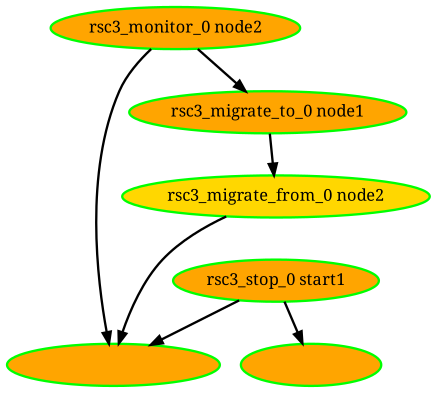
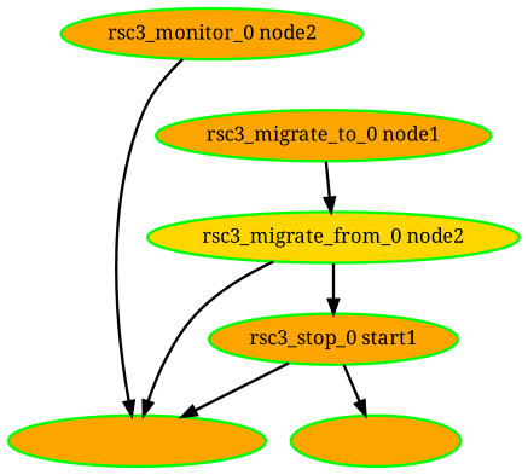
  digraph {
    fontname="Noto Serif"
    node [color=green fillcolor=orange fontcolor=black fontname="Noto Serif" style="bold,filled"]
    edge [fontname="Noto Serif" style=bold]
    all_stopped [fontcolor=orange]
    "rsc3_migrate_from_0 node2" [fillcolor=gold]
    "rsc3_start_0 node2" [fontcolor=orange]
    n4 [label="rsc3_stop_0 start1"]
    "rsc3_migrate_to_0 node1"
    "rsc3_monitor_0 node2"
    "rsc3_migrate_from_0 node2" -> "rsc3_start_0 node2"
+   "rsc3_migrate_from_0 node2" -> n4
    n4 -> all_stopped
    n4 -> "rsc3_start_0 node2"
    "rsc3_migrate_to_0 node1" -> "rsc3_migrate_from_0 node2"
    "rsc3_monitor_0 node2" -> "rsc3_start_0 node2"
-   "rsc3_monitor_0 node2" -> "rsc3_migrate_to_0 node1"
  }
